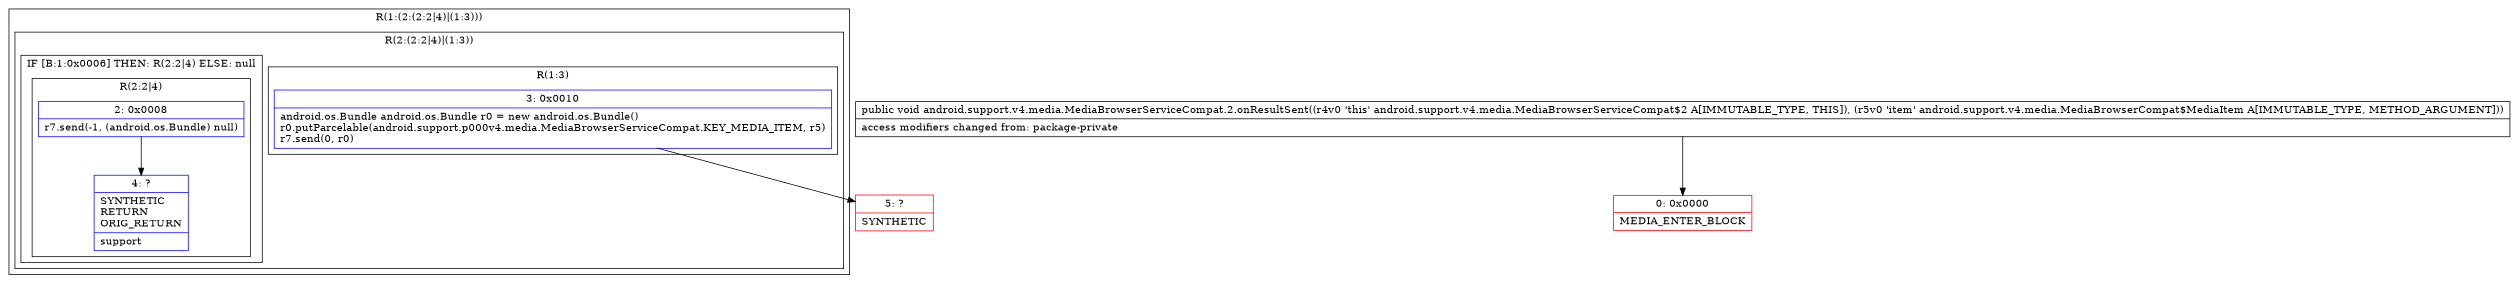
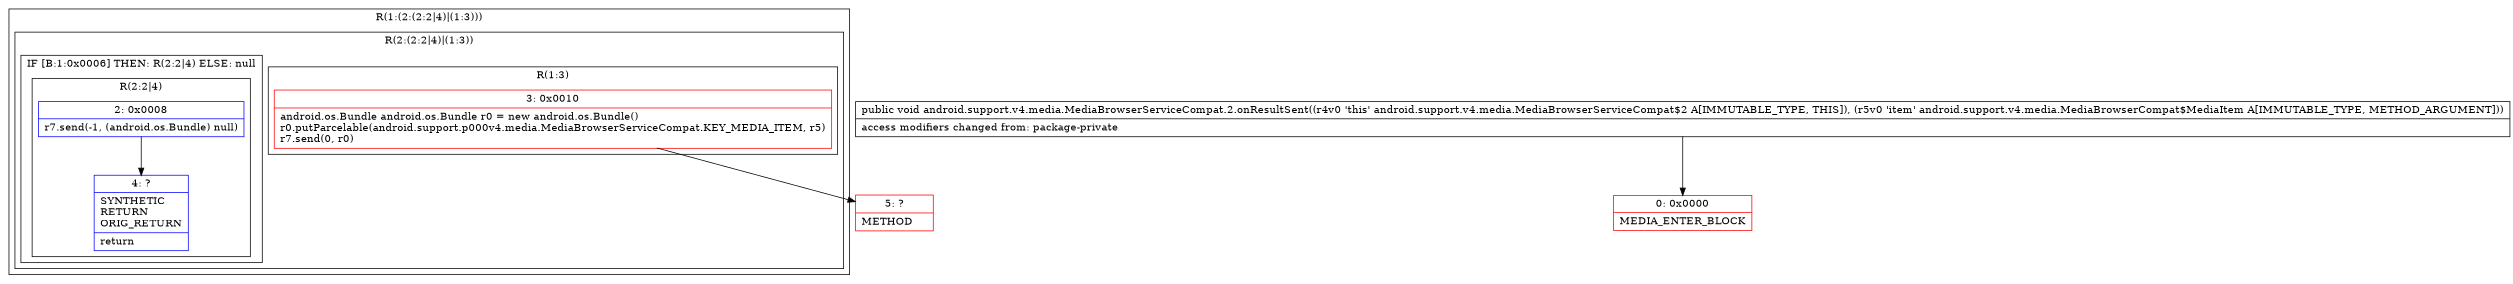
  digraph {
    node [color=blue shape=record]
    n1 [label="{2\:\ 0x0008|r7.send(\-1, (android.os.Bundle) null)\l}"]
-   n2 [label="{4\:\ ?|SYNTHETIC\lRETURN\lORIG_RETURN\l|support\l}"]
-   n3 [label="{3\:\ 0x0010|android.os.Bundle android.os.Bundle r0 = new android.os.Bundle()\lr0.putParcelable(android.support.p000v4.media.MediaBrowserServiceCompat.KEY_MEDIA_ITEM, r5)\lr7.send(0, r0)\l}"]
-   n4 [color=red label="{5\:\ ?|SYNTHETIC\l}"]
+   n2 [label="{4\:\ ?|SYNTHETIC\lRETURN\lORIG_RETURN\l|return\l}"]
+   n3 [color=red label="{3\:\ 0x0010|android.os.Bundle android.os.Bundle r0 = new android.os.Bundle()\lr0.putParcelable(android.support.p000v4.media.MediaBrowserServiceCompat.KEY_MEDIA_ITEM, r5)\lr7.send(0, r0)\l}"]
+   n4 [color=red label="{5\:\ ?|METHOD\l}"]
    n5 [color=red label="{0\:\ 0x0000|MEDIA_ENTER_BLOCK\l}"]
    n6 [label="{public void android.support.v4.media.MediaBrowserServiceCompat.2.onResultSent((r4v0 'this' android.support.v4.media.MediaBrowserServiceCompat$2 A[IMMUTABLE_TYPE, THIS]), (r5v0 'item' android.support.v4.media.MediaBrowserCompat$MediaItem A[IMMUTABLE_TYPE, METHOD_ARGUMENT]))  | access modifiers changed from: package\-private\l}" color=""]
    subgraph cluster_1 {
      label="R(1:(2:(2:2|4)|(1:3)))"
      subgraph cluster_2 {
        label="R(2:(2:2|4)|(1:3))"
        subgraph cluster_3 {
          label="IF [B:1:0x0006] THEN: R(2:2|4) ELSE: null"
          subgraph cluster_4 {
            label="R(2:2|4)"
            n1
            n2
          }
        }
        subgraph cluster_5 {
          label="R(1:3)"
          n3
        }
      }
    }
    n1 -> n2
    n3 -> n4
    n6 -> n5
  }
